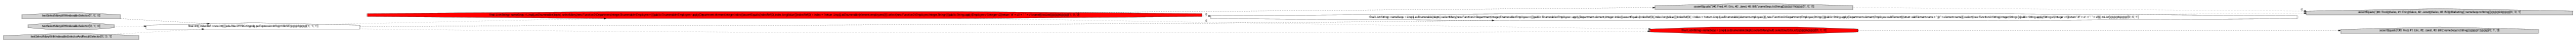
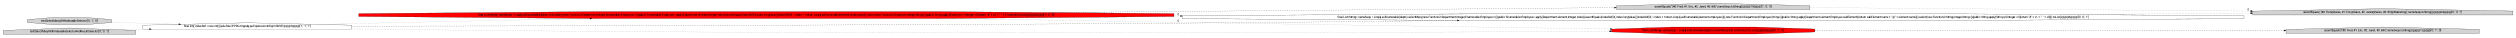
  digraph {
    rankdir=LR
    fontname=Roboto
    node [fillcolor=lightgray shape=house style=filled fontname=Roboto]
    edge [style=dotted arrowhead=normal fontname=Roboto]
-   n1 [label="testSelectManyWithIndexableSelector['1', '0', '0']"]
    n2 [fillcolor=white label="final int(( indexRef = new int((((edu.fdu.CPPDG.tinypdg.pe.ExpressionInfo@10fe537@@@3@@@['1', '1', '1']"]
    n3 [fillcolor=red label="final List<String> nameSeqs = Linq4j.asEnumerable(depts).selectMany(new Function2<Department,Integer,Enumerable<Employee>>(){public Enumerable<Employee> apply(Department element,Integer index){assertEquals(indexRef(0(,index.longValue())indexRef(0( = index + 1return Linq4j.asEnumerable(element.employees)}}).select(new Function2<Employee,Integer,String>(){public String apply(Employee v1,Integer v2){return \"#\" + v2 + \": \" + v1.name}}).toList()@@@6@@@['1', '0', '0']" shape=octagon]
    n4 [label="assertEquals(\"(#0: Fred, #1: Eric, #2: Janet, #3: Bill(\",nameSeqs.toString())@@@19@@@['1', '0', '0']"]
    n5 [fillcolor=red label="final List<String> nameSeqs = Linq4j.asEnumerable(depts).selectMany(null).select(null).toList()@@@6@@@['0', '1', '0']" shape=octagon]
    n6 [fillcolor=white label="final List<String> nameSeqs = Linq4j.asEnumerable(depts).selectMany(new Function2<Department,Integer,Enumerable<Employee>>(){public Enumerable<Employee> apply(Department element,Integer index){assertEquals(indexRef(0(,index.longValue())indexRef(0( = index + 1return Linq4j.asEnumerable(element.employees)}},new Function2<Department,Employee,String>(){public String apply(Department element,Employee subElement){return subElement.name + \"@\" + element.name}}).select(new Function2<String,Integer,String>(){public String apply(String v0,Integer v1){return \"#\" + v1 + \": \" + v0}}).toList()@@@6@@@['0', '0', '1']" shape=octagon]
    n7 [label="testSelectManyWithIndexableSelector['0', '1', '0']" shape=octagon]
    n8 [label="assertEquals(\"(#0: Fred@Sales, #1: Eric@Sales, #2: Janet@Sales, #3: Bill@Marketing(\",nameSeqs.toString())@@@24@@@['0', '0', '1']"]
    n9 [label="assertEquals(\"(#0: Fred, #1: Eric, #2: Janet, #3: Bill(\",nameSeqs.toString())@@@12@@@['0', '1', '0']"]
    n10 [label="testSelectManyWithIndexableSelectorAndResultSelector['0', '0', '1']"]
-   n1 -> n2 [style=dashed]
    n2 -> n3
    n2 -> n5 [arrowhead=diamond]
    n2 -> n6 [style=dashed]
    n3 -> n4 [style=dashed]
    n3 -> n5 [label=0]
    n3 -> n6 [label=0]
    n4 -> n8 [label=0 arrowhead=diamond]
    n5 -> n9 [style=dashed]
    n6 -> n8 [arrowhead=diamond]
    n7 -> n2
    n10 -> n2
  }
